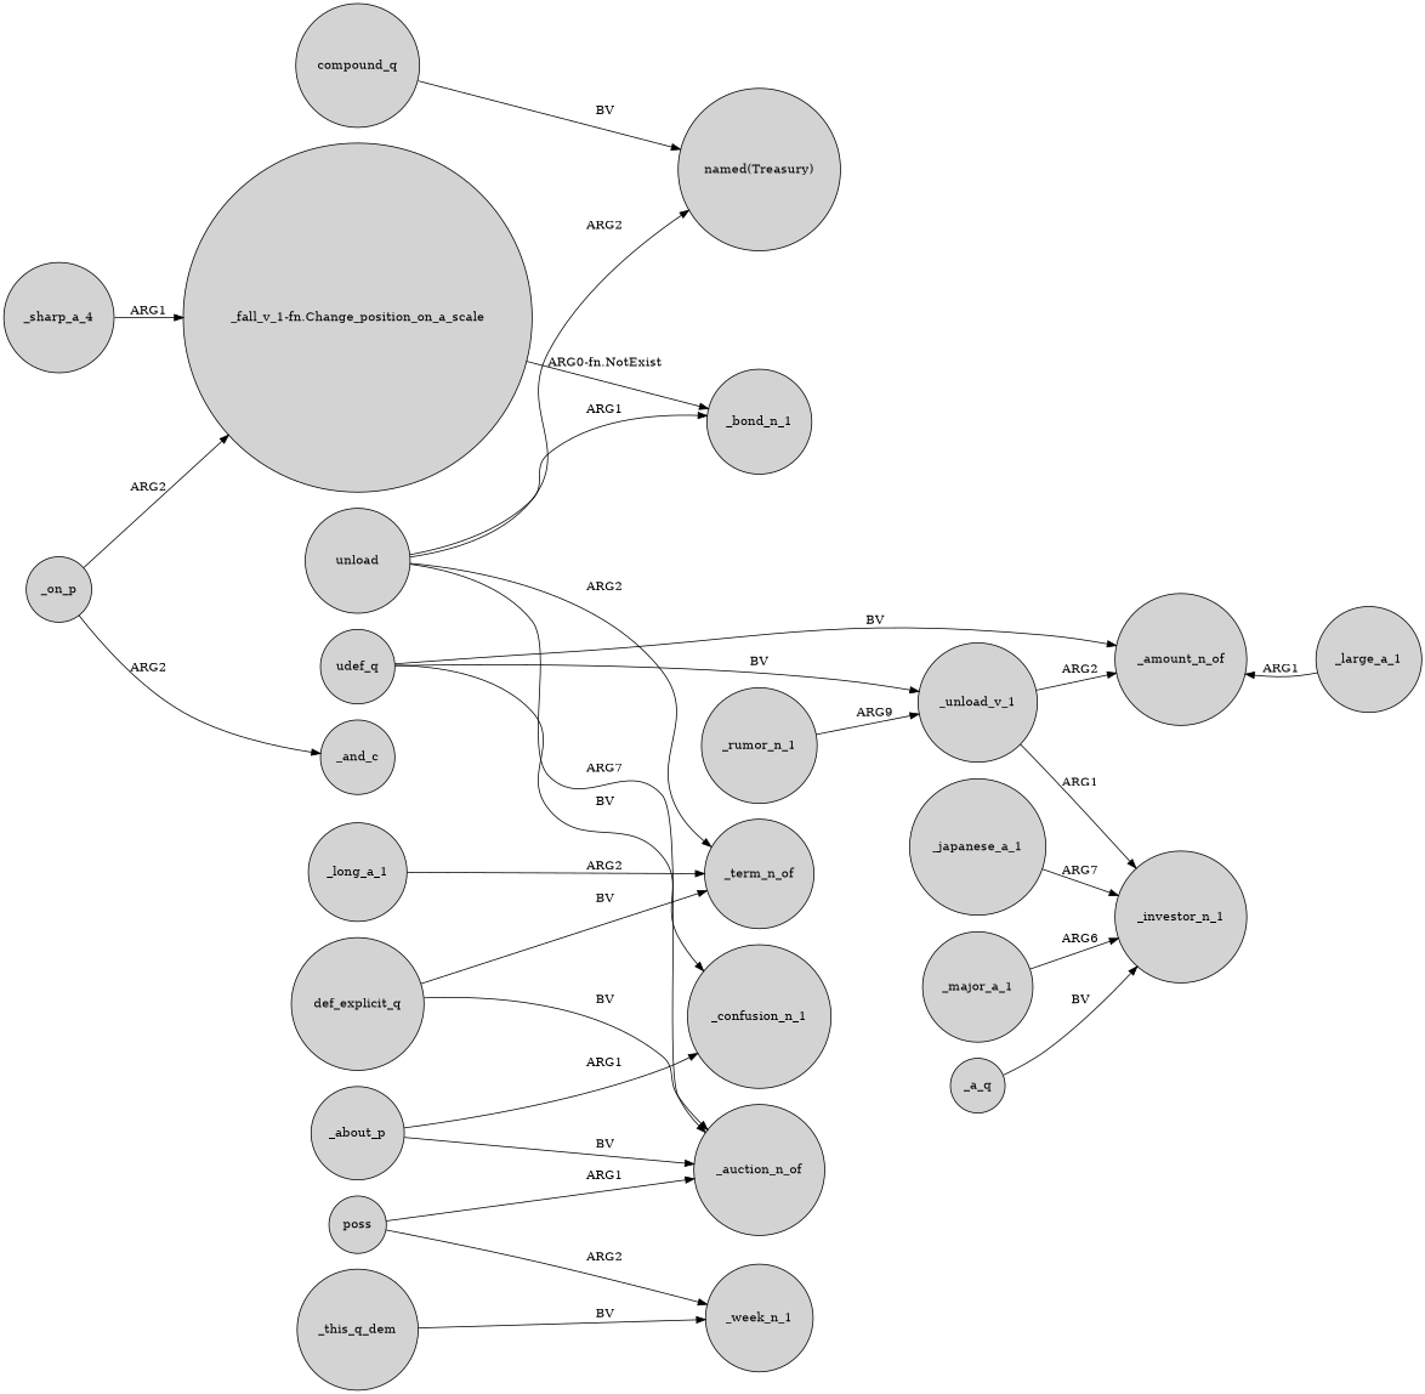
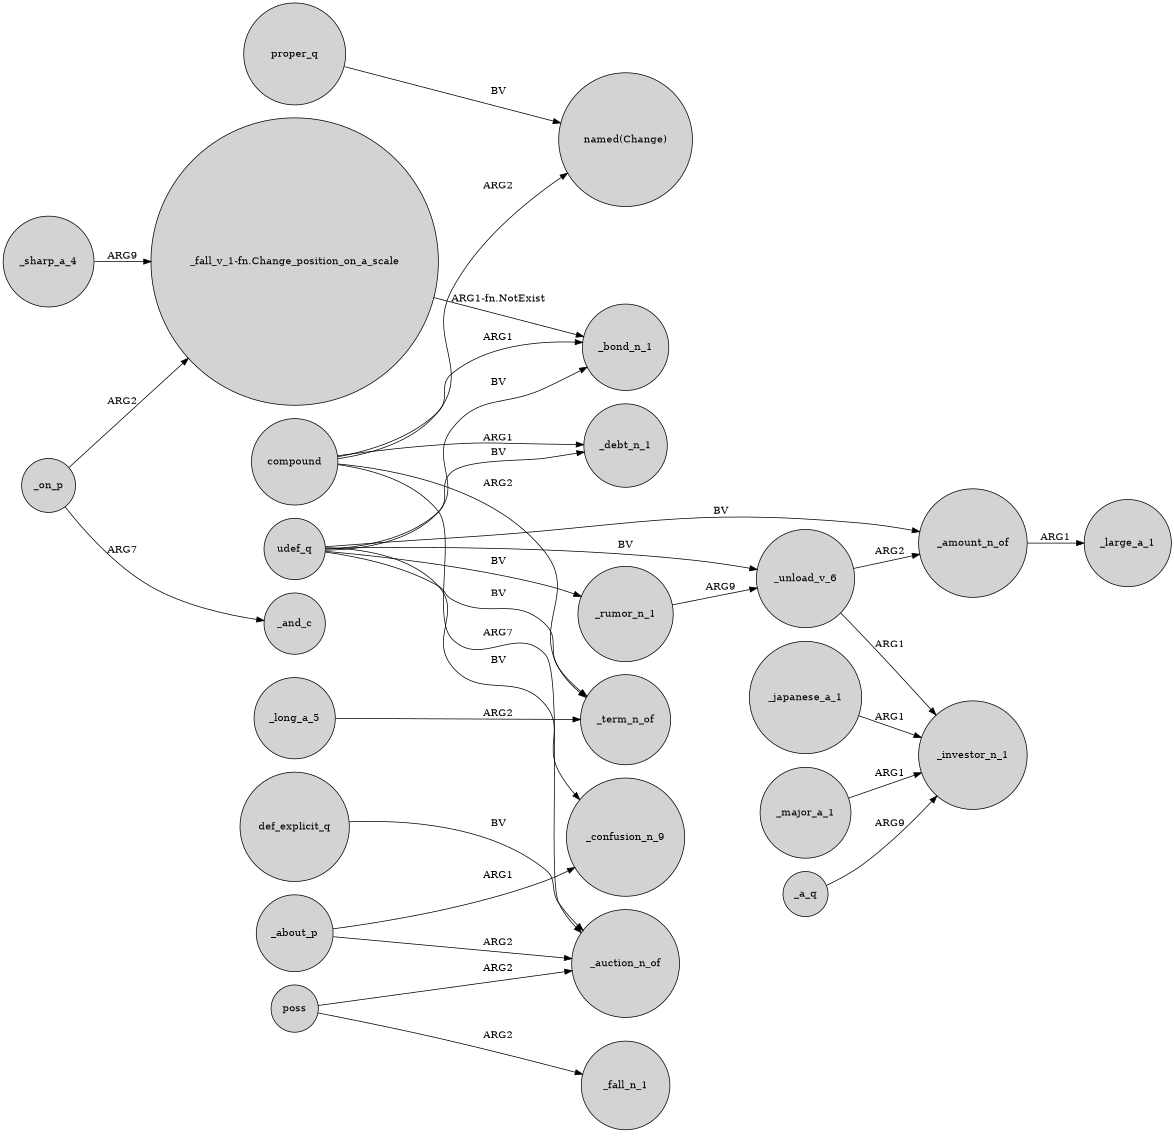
  digraph {
    rankdir=LR
    node [shape=circle style=filled]
-   compound [label=unload]
-   "named(Treasury)"
+   compound
+   "named(Treasury)" [label="named(Change)"]
+   _debt_n_1
    _bond_n_1
    _term_n_of
    _auction_n_of
    _japanese_a_1
    _investor_n_1
    udef_q
    _amount_n_of
    _rumor_n_1
-   _confusion_n_1
-   _unload_v_1
+   _confusion_n_1 [label=_confusion_n_9]
+   _unload_v_1 [label=_unload_v_6]
    _major_a_1
    "_fall_v_1-fn.Change_position_on_a_scale"
    _about_p
    poss
-   _week_n_1
-   _this_q_dem
+   _week_n_1 [label=_fall_n_1]
    n20 [label=_sharp_a_4]
    _on_p
    _and_c
-   proper_q [label=compound_q]
+   proper_q
    _large_a_1
    _a_q
    def_explicit_q
-   _long_a_1
+   _long_a_1 [label=_long_a_5]
    compound -> "named(Treasury)" [label=ARG2]
+   compound -> _debt_n_1 [label=ARG1]
    compound -> _bond_n_1 [label=ARG1]
    compound -> _term_n_of [label=ARG2]
    compound -> _auction_n_of [label=ARG7]
-   _japanese_a_1 -> _investor_n_1 [label=ARG7]
-   def_explicit_q -> _term_n_of [label=BV]
+   _japanese_a_1 -> _investor_n_1 [label=ARG1]
+   udef_q -> _debt_n_1 [label=BV]
+   udef_q -> _bond_n_1 [label=BV]
+   udef_q -> _term_n_of [label=BV]
    udef_q -> _amount_n_of [label=BV]
+   udef_q -> _rumor_n_1 [label=BV]
    udef_q -> _confusion_n_1 [label=BV]
    udef_q -> _unload_v_1 [label=BV]
    _rumor_n_1 -> _unload_v_1 [label=ARG9]
    _unload_v_1 -> _investor_n_1 [label=ARG1]
    _unload_v_1 -> _amount_n_of [label=ARG2]
-   _major_a_1 -> _investor_n_1 [label=ARG6]
-   "_fall_v_1-fn.Change_position_on_a_scale" -> _bond_n_1 [label="ARG0-fn.NotExist"]
-   _about_p -> _auction_n_of [label=BV]
+   _major_a_1 -> _investor_n_1 [label=ARG1]
+   "_fall_v_1-fn.Change_position_on_a_scale" -> _bond_n_1 [label="ARG1-fn.NotExist"]
+   _about_p -> _auction_n_of [label=ARG2]
    _about_p -> _confusion_n_1 [label=ARG1]
-   poss -> _auction_n_of [label=ARG1]
+   poss -> _auction_n_of [label=ARG2]
    poss -> _week_n_1 [label=ARG2]
-   _this_q_dem -> _week_n_1 [label=BV]
-   n20 -> "_fall_v_1-fn.Change_position_on_a_scale" [label=ARG1]
+   n20 -> "_fall_v_1-fn.Change_position_on_a_scale" [label=ARG9]
    _on_p -> "_fall_v_1-fn.Change_position_on_a_scale" [label=ARG2]
-   _on_p -> _and_c [label=ARG2]
+   _on_p -> _and_c [label=ARG7]
    proper_q -> "named(Treasury)" [label=BV]
-   _large_a_1 -> _amount_n_of [label=ARG1]
-   _a_q -> _investor_n_1 [label=BV]
+   _amount_n_of -> _large_a_1 [label=ARG1]
+   _a_q -> _investor_n_1 [label=ARG9]
    def_explicit_q -> _auction_n_of [label=BV]
    _long_a_1 -> _term_n_of [label=ARG2]
  }
